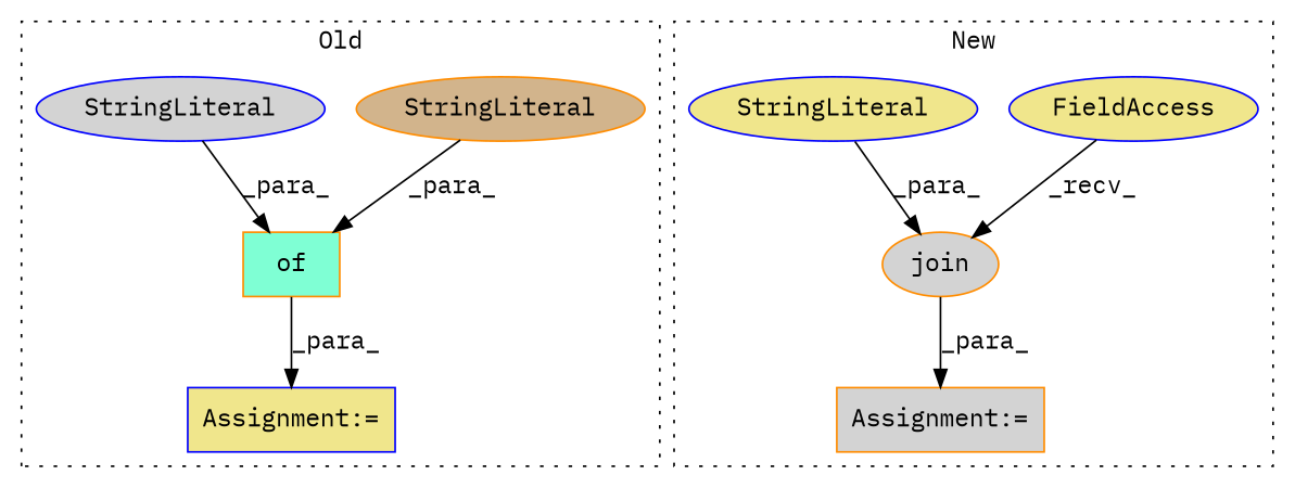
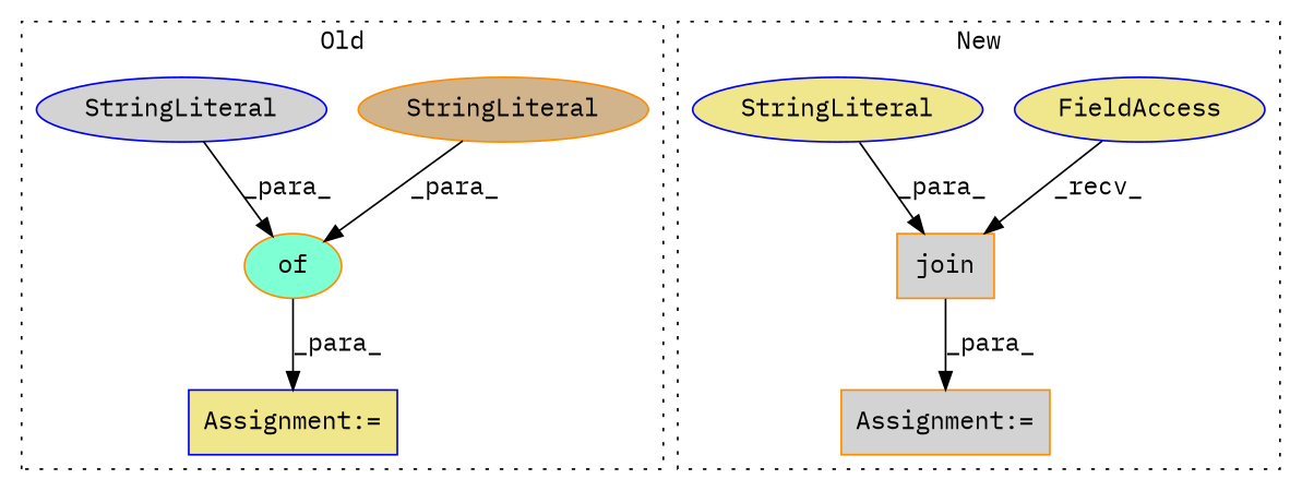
  digraph {
    fontname="IBM Plex Mono"
    node [a=45 color=darkorange fillcolor=khaki fontname="IBM Plex Mono" l=1 shape=box style=filled]
    edge [fontname="IBM Plex Mono"]
-   n1 [a=32 fillcolor=aquamarine l="3,1" label=of s="470,576"]
+   n1 [a=32 fillcolor=aquamarine l="3,1" label=of s="470,576" shape=ellipse]
    n2 [a=7 color=blue label="Assignment:=" s=448]
    n3 [fillcolor=tan l=6 label=StringLiteral s=523 shape=ellipse]
    n4 [color=blue fillcolor=lightgrey l=2 label=StringLiteral s=540 shape=ellipse]
-   n5 [a=32 fillcolor=lightgrey l="5,1" label=join s="693,744" shape=ellipse]
+   n5 [a=32 fillcolor=lightgrey l="5,1" label=join s="693,744"]
    n6 [a=7 fillcolor=lightgrey label="Assignment:=" s=556]
    n7 [a=22 color=blue l=7 label=FieldAccess s=685 shape=ellipse]
    n8 [color=blue l=20 label=StringLiteral s=724 shape=ellipse]
    subgraph cluster_1 {
      label=Old
      style=dotted
      n1
      n2
      n3
      n4
    }
    subgraph cluster_2 {
      label=New
      style=dotted
      n5
      n6
      n7
      n8
    }
    n1 -> n2 [label=_para_]
    n3 -> n1 [label=_para_]
    n4 -> n1 [label=_para_]
    n5 -> n6 [label=_para_]
    n7 -> n5 [label=_recv_]
    n8 -> n5 [label=_para_]
  }
